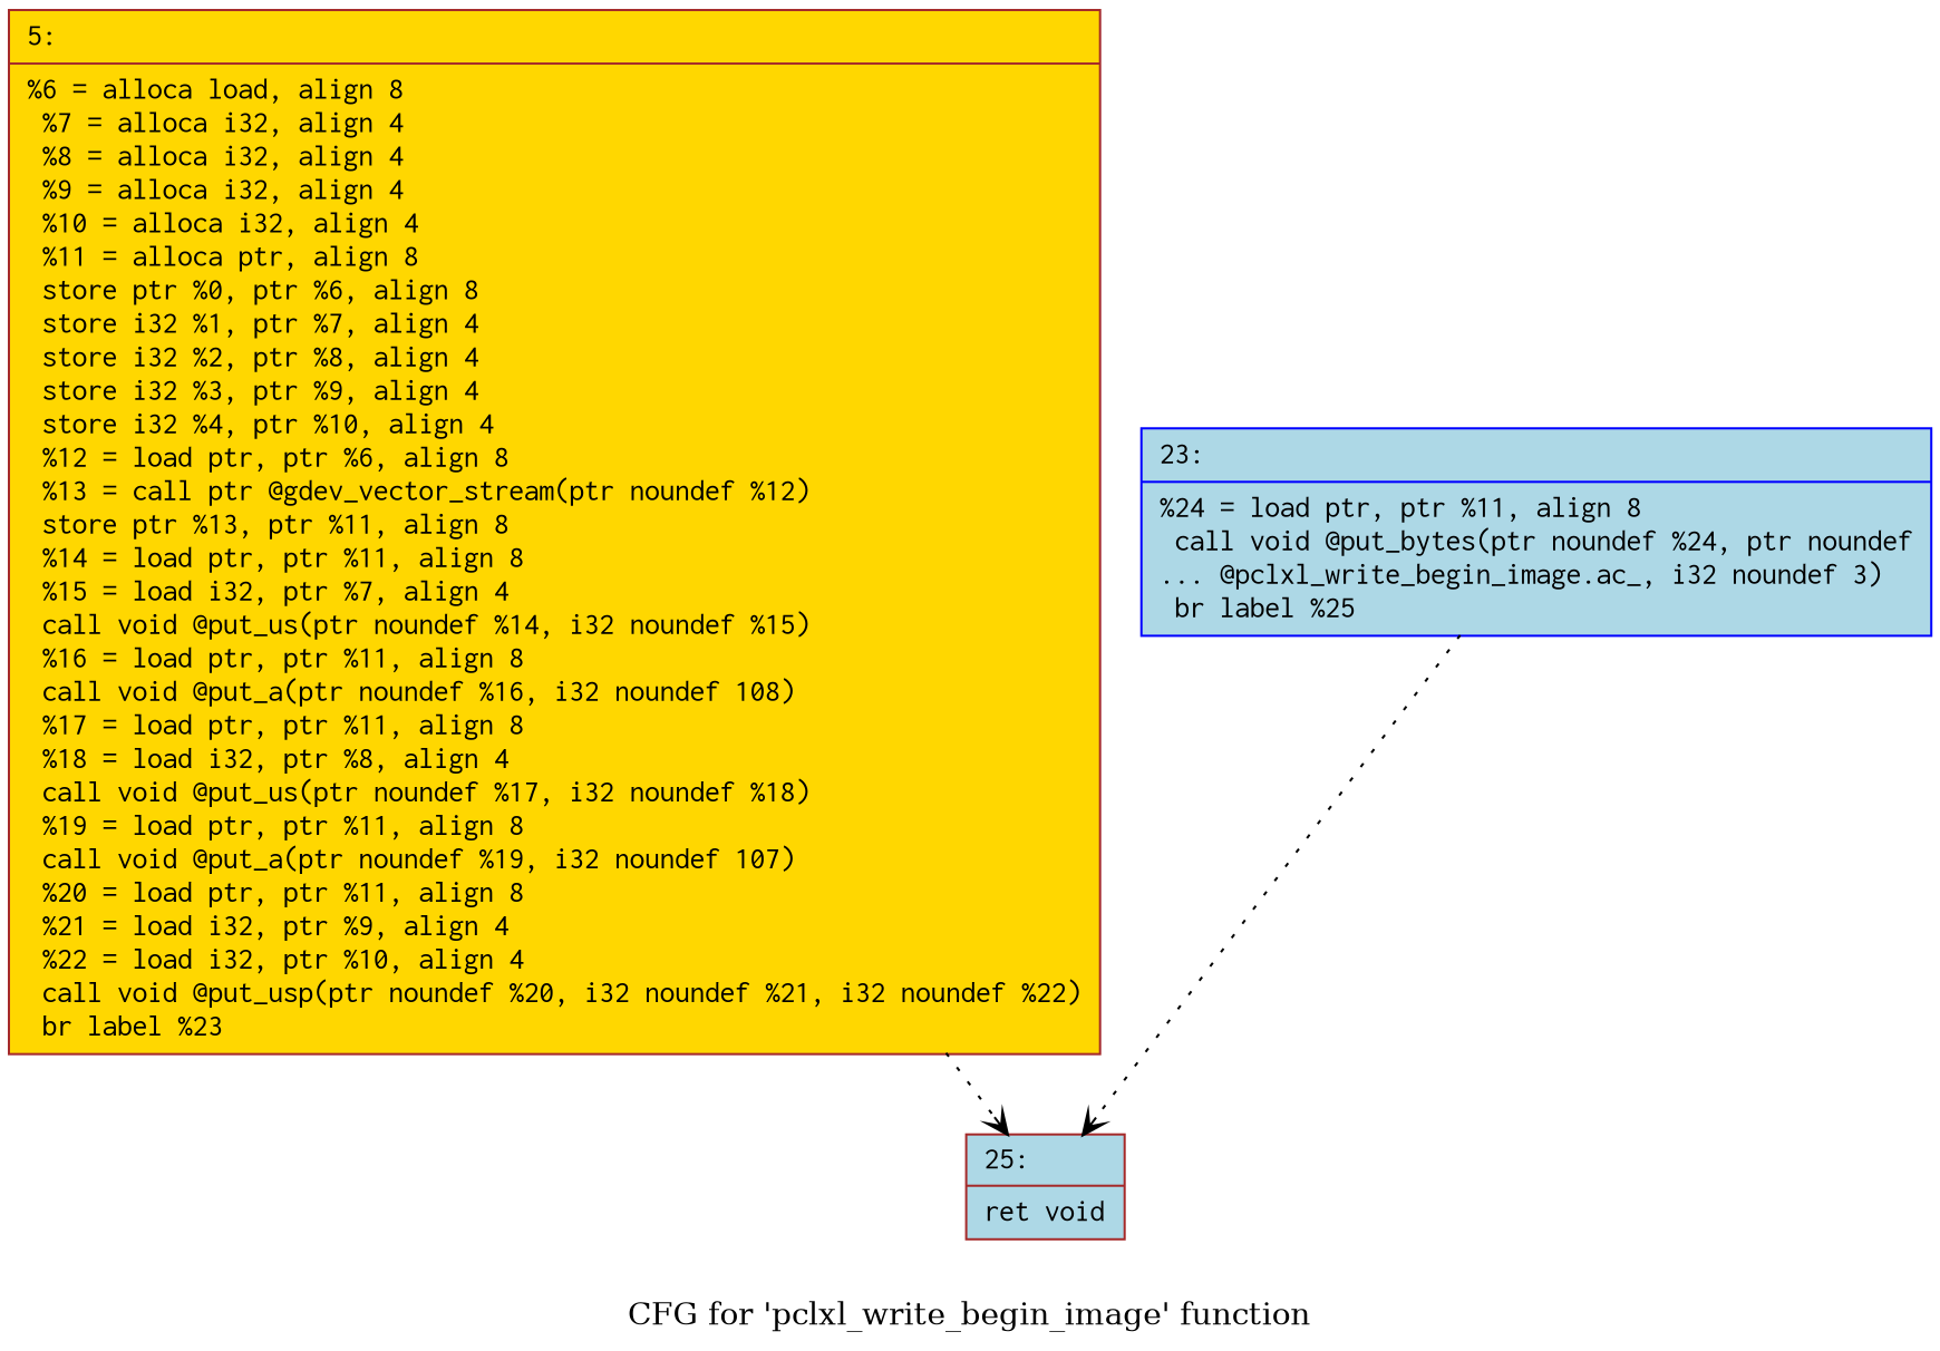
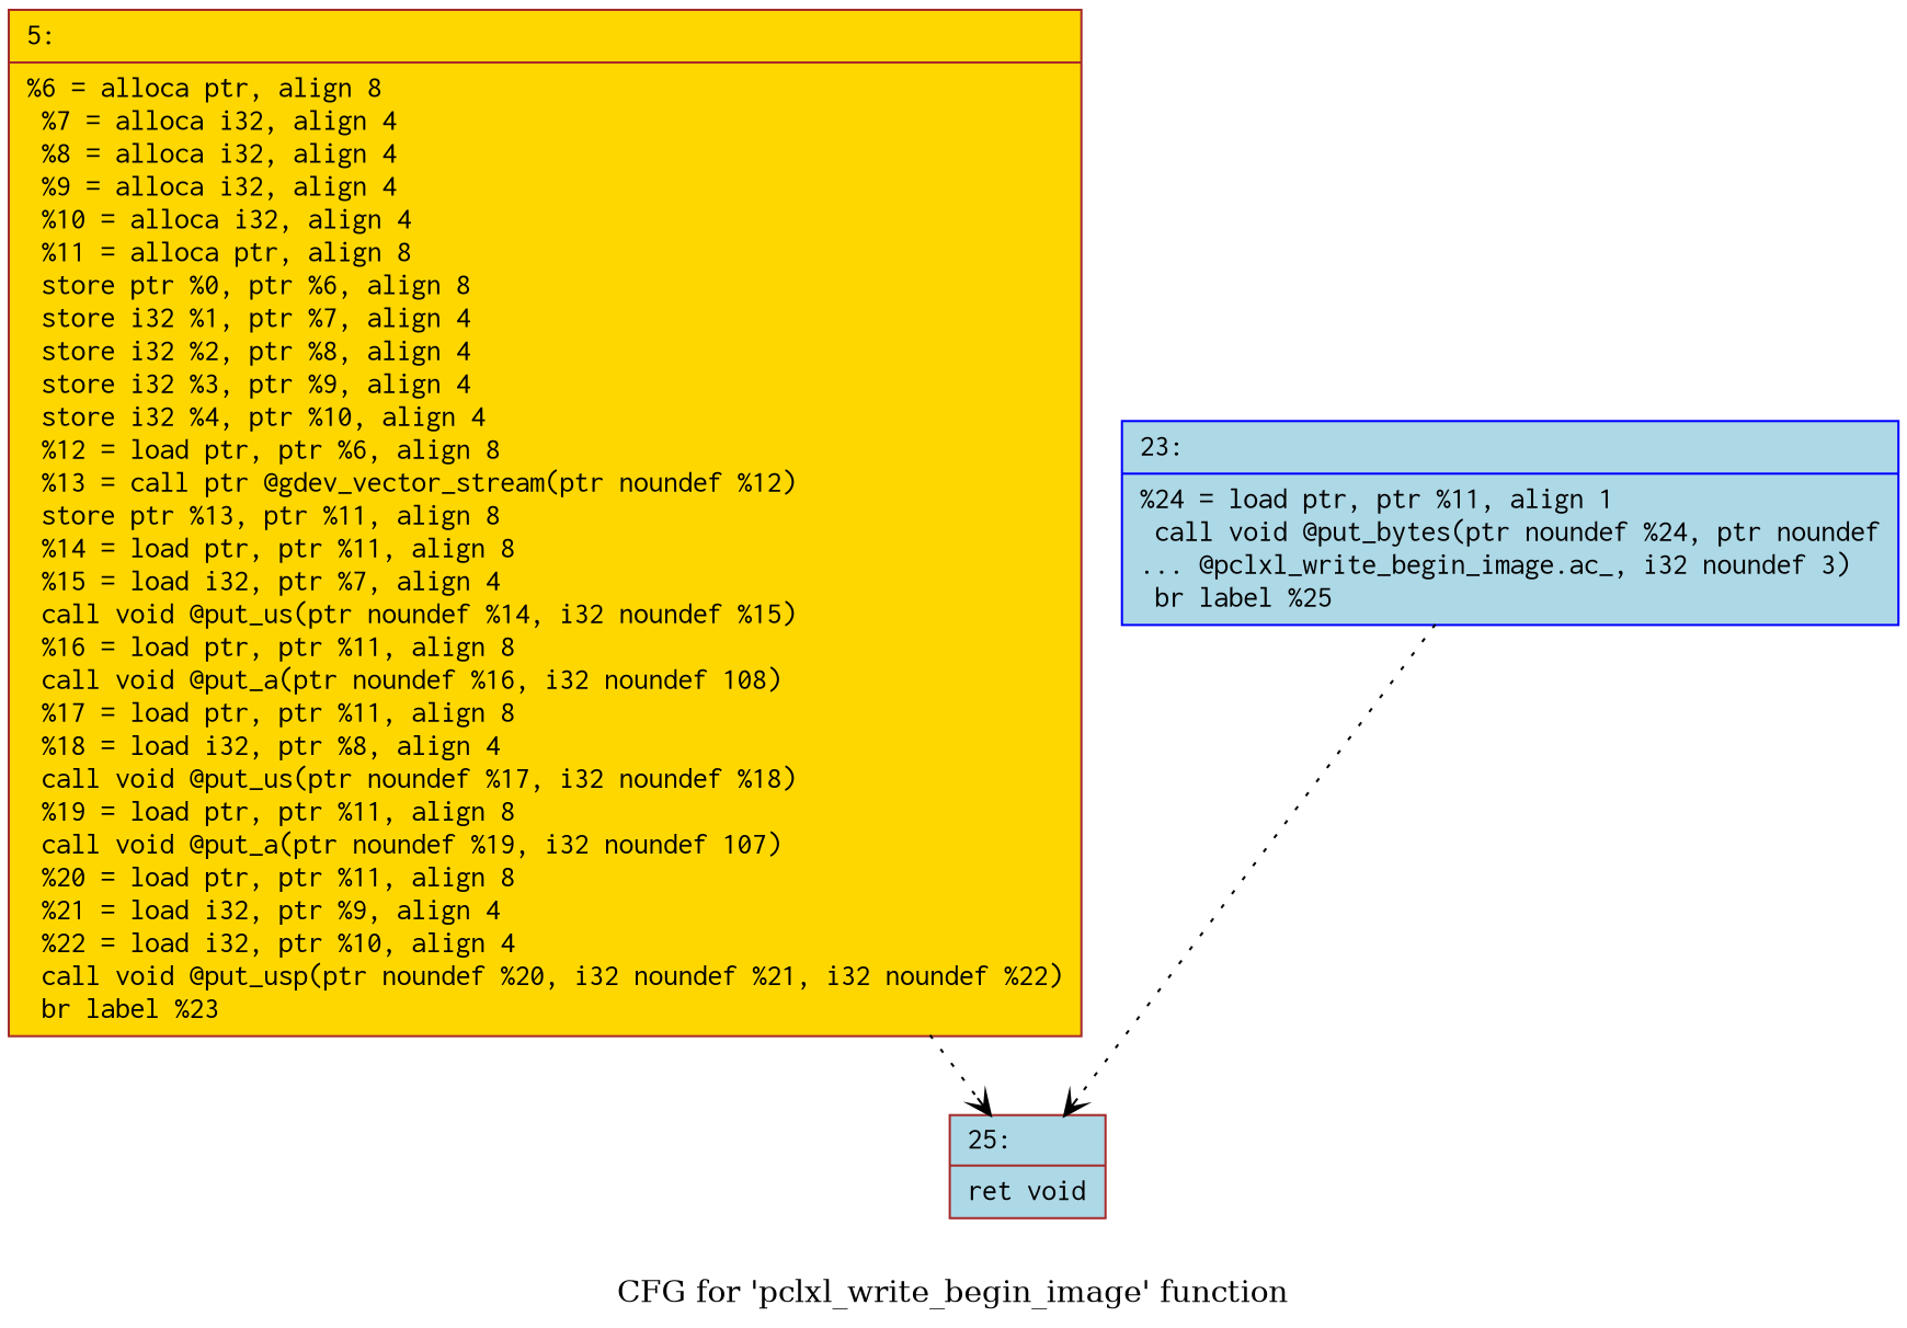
  digraph {
    label="CFG for 'pclxl_write_begin_image' function"
    node [color=brown fillcolor=lightblue fontname=Courier shape=record style=filled]
    edge [arrowhead=vee style=dotted]
-   n1 [fillcolor=gold label="{5:\l|  %6 = alloca load, align 8\l  %7 = alloca i32, align 4\l  %8 = alloca i32, align 4\l  %9 = alloca i32, align 4\l  %10 = alloca i32, align 4\l  %11 = alloca ptr, align 8\l  store ptr %0, ptr %6, align 8\l  store i32 %1, ptr %7, align 4\l  store i32 %2, ptr %8, align 4\l  store i32 %3, ptr %9, align 4\l  store i32 %4, ptr %10, align 4\l  %12 = load ptr, ptr %6, align 8\l  %13 = call ptr @gdev_vector_stream(ptr noundef %12)\l  store ptr %13, ptr %11, align 8\l  %14 = load ptr, ptr %11, align 8\l  %15 = load i32, ptr %7, align 4\l  call void @put_us(ptr noundef %14, i32 noundef %15)\l  %16 = load ptr, ptr %11, align 8\l  call void @put_a(ptr noundef %16, i32 noundef 108)\l  %17 = load ptr, ptr %11, align 8\l  %18 = load i32, ptr %8, align 4\l  call void @put_us(ptr noundef %17, i32 noundef %18)\l  %19 = load ptr, ptr %11, align 8\l  call void @put_a(ptr noundef %19, i32 noundef 107)\l  %20 = load ptr, ptr %11, align 8\l  %21 = load i32, ptr %9, align 4\l  %22 = load i32, ptr %10, align 4\l  call void @put_usp(ptr noundef %20, i32 noundef %21, i32 noundef %22)\l  br label %23\l}"]
+   n1 [fillcolor=gold label="{5:\l|  %6 = alloca ptr, align 8\l  %7 = alloca i32, align 4\l  %8 = alloca i32, align 4\l  %9 = alloca i32, align 4\l  %10 = alloca i32, align 4\l  %11 = alloca ptr, align 8\l  store ptr %0, ptr %6, align 8\l  store i32 %1, ptr %7, align 4\l  store i32 %2, ptr %8, align 4\l  store i32 %3, ptr %9, align 4\l  store i32 %4, ptr %10, align 4\l  %12 = load ptr, ptr %6, align 8\l  %13 = call ptr @gdev_vector_stream(ptr noundef %12)\l  store ptr %13, ptr %11, align 8\l  %14 = load ptr, ptr %11, align 8\l  %15 = load i32, ptr %7, align 4\l  call void @put_us(ptr noundef %14, i32 noundef %15)\l  %16 = load ptr, ptr %11, align 8\l  call void @put_a(ptr noundef %16, i32 noundef 108)\l  %17 = load ptr, ptr %11, align 8\l  %18 = load i32, ptr %8, align 4\l  call void @put_us(ptr noundef %17, i32 noundef %18)\l  %19 = load ptr, ptr %11, align 8\l  call void @put_a(ptr noundef %19, i32 noundef 107)\l  %20 = load ptr, ptr %11, align 8\l  %21 = load i32, ptr %9, align 4\l  %22 = load i32, ptr %10, align 4\l  call void @put_usp(ptr noundef %20, i32 noundef %21, i32 noundef %22)\l  br label %23\l}"]
    n2 [label="{25:\l|  ret void\l}"]
-   n3 [color=blue label="{23:\l|  %24 = load ptr, ptr %11, align 8\l  call void @put_bytes(ptr noundef %24, ptr noundef\l... @pclxl_write_begin_image.ac_, i32 noundef 3)\l  br label %25\l}"]
+   n3 [color=blue label="{23:\l|  %24 = load ptr, ptr %11, align 1\l  call void @put_bytes(ptr noundef %24, ptr noundef\l... @pclxl_write_begin_image.ac_, i32 noundef 3)\l  br label %25\l}"]
    n1 -> n2
    n3 -> n2
  }
